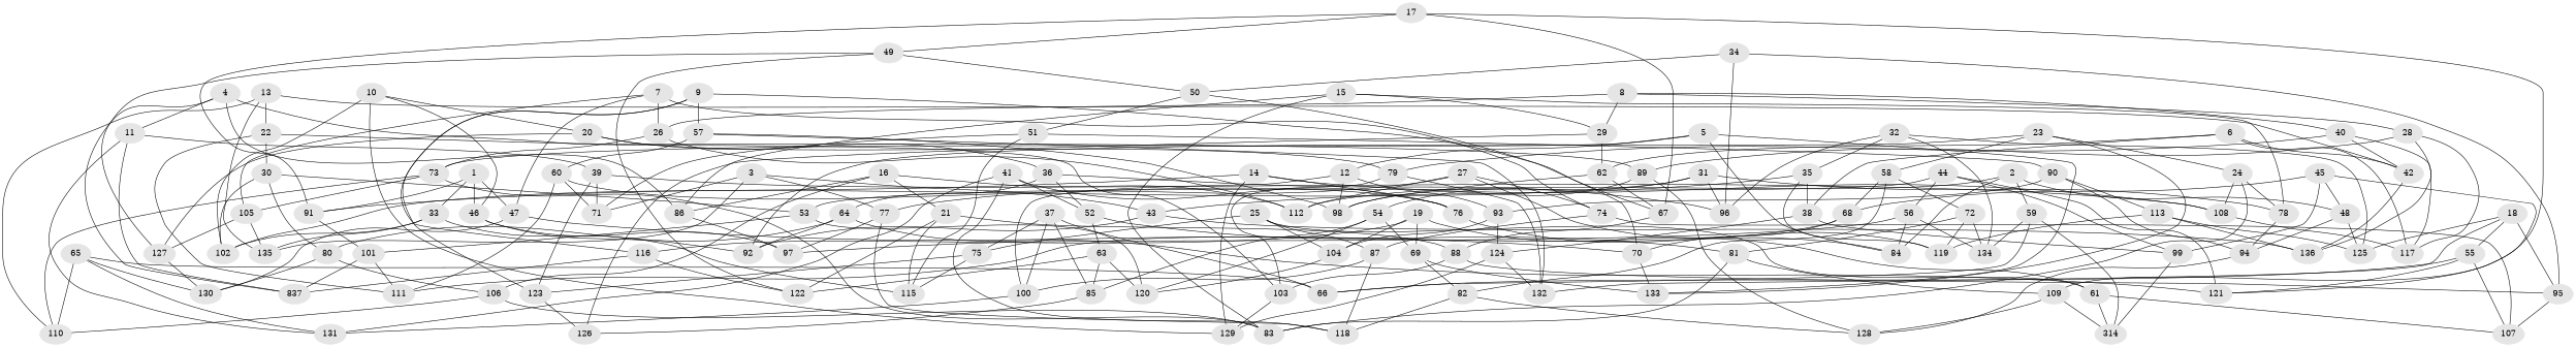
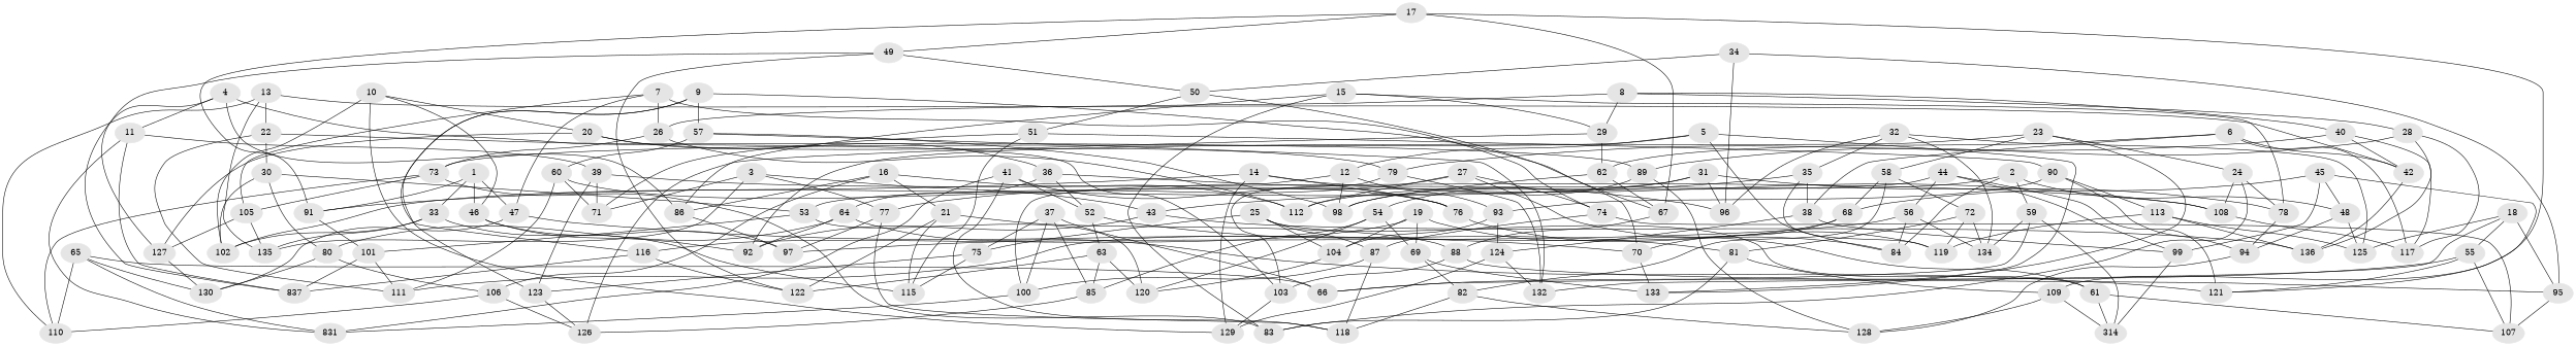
  graph {
    node [color=gray90 style=filled]
    1
    33
    46
    47
    91
    135
    102
    115
    92
    97
    70
    130
    101
    2
    48
    59
    84
    112
    125
    94
    134
    66
    n23 [label=314]
    3
    43
    71
    77
    136
    118
    4
    11
    86
    103
    n34 [label=837]
    39
-   131
+   131 [label=831]
    129
    5
    12
    73
    133
    93
    98
    100
    105
    110
    83
    6
    38
    42
    62
    117
    99
    124
    67
    7
    26
    74
    87
    107
    127
    8
    28
    29
    40
    89
    126
    79
    9
    57
    116
    123
    132
    60
    88
    122
    10
    20
    36
    108
    104
    13
    22
    30
    111
    14
    76
    15
    78
    16
    21
    106
    17
    49
    109
    50
    128
    18
    55
    95
    121
    19
    61
    69
    82
    120
    96
    52
    64
    53
    80
    23
    24
    58
    68
    72
    25
    75
    34
    27
    119
    31
    54
    85
    32
    35
    51
    63
    81
    37
    41
    44
    56
    45
    90
    113
    65
    1 -- 33
    1 -- 46
    1 -- 47
    1 -- 91
    33 -- 135
    33 -- 102
    33 -- 115
    46 -- 92
    46 -- 97
    47 -- 70
    47 -- 130
    91 -- 101
    70 -- 133
    101 -- n34
    101 -- 111
    2 -- 48
    2 -- 59
    2 -- 84
    2 -- 112
    48 -- 125
    48 -- 94
    59 -- 134
    59 -- 66
    59 -- n23
    94 -- 128
    3 -- 135
    3 -- 43
    3 -- 71
    3 -- 77
    43 -- 92
    43 -- 136
    77 -- 97
    77 -- 118
    4 -- 11
    4 -- 86
    4 -- 103
    4 -- n34
    11 -- n34
    11 -- 39
    11 -- 131
    86 -- 97
    103 -- 129
    39 -- 71
    39 -- 123
    39 -- 108
    5 -- 84
    5 -- 12
    5 -- 73
    5 -- 133
    12 -- 93
    12 -- 98
    12 -- 100
    73 -- 105
    73 -- 110
    73 -- 83
    93 -- 124
    93 -- 104
    100 -- 131
    105 -- 135
    105 -- 127
    6 -- 38
    6 -- 42
    6 -- 62
    6 -- 117
    38 -- 99
    38 -- 124
    42 -- 136
    62 -- 98
    62 -- 67
    99 -- n23
    124 -- 129
    124 -- 132
    67 -- 88
    7 -- 47
    7 -- 105
    7 -- 26
    7 -- 74
    26 -- 112
    26 -- 73
    74 -- 87
    74 -- 107
    87 -- 118
    87 -- 100
    127 -- 130
    8 -- 26
    8 -- 28
    8 -- 29
    8 -- 40
    28 -- 136
    28 -- 117
    28 -- 89
    29 -- 62
    29 -- 126
    40 -- 42
    40 -- 117
    40 -- 79
    89 -- 98
    89 -- 128
    79 -- 103
    79 -- 132
    9 -- 67
    9 -- 57
    9 -- 116
    9 -- 123
    57 -- 98
    57 -- 132
    57 -- 60
    116 -- n34
    116 -- 122
    123 -- 126
    60 -- 71
    60 -- 111
    60 -- 76
    88 -- 103
    88 -- 95
    10 -- 46
    10 -- 102
    10 -- 129
    10 -- 20
    20 -- 127
    20 -- 79
    20 -- 36
    36 -- 96
    36 -- 52
    36 -- 64
    108 -- 117
    104 -- 120
    13 -- 135
    13 -- 110
    13 -- 42
    13 -- 22
    22 -- 89
    22 -- 30
    22 -- 111
    30 -- 102
    30 -- 53
    30 -- 80
    14 -- 91
    14 -- 129
    14 -- 108
    14 -- 76
    76 -- 84
    15 -- 86
    15 -- 83
    15 -- 29
    15 -- 78
    78 -- 94
    16 -- 112
    16 -- 86
    16 -- 21
    16 -- 106
    21 -- 115
    21 -- 88
    21 -- 122
    106 -- 110
-   106 -- 83
+   106 -- 126
    17 -- 91
    17 -- 67
    17 -- 49
    17 -- 109
    49 -- 127
    49 -- 122
    49 -- 50
    109 -- n23
    109 -- 128
    50 -- 70
    50 -- 51
    18 -- 125
    18 -- 132
    18 -- 55
    18 -- 95
    55 -- 66
    55 -- 107
    55 -- 121
    95 -- 107
    19 -- 116
    19 -- 104
    19 -- 61
    19 -- 69
    61 -- n23
    61 -- 107
    69 -- 133
    69 -- 82
    82 -- 118
    82 -- 128
    52 -- 63
    52 -- 81
    64 -- 92
    64 -- 121
    64 -- 80
    53 -- 101
    53 -- 120
    80 -- 130
    80 -- 106
    23 -- 92
    23 -- 133
    23 -- 24
    23 -- 58
    24 -- 83
    24 -- 108
    24 -- 78
    58 -- 82
    58 -- 68
    58 -- 72
    68 -- 70
    68 -- 111
    72 -- 134
    72 -- 119
    72 -- 81
    25 -- 87
    25 -- 104
    25 -- 61
    25 -- 75
    75 -- 115
    75 -- 123
    34 -- 50
    34 -- 95
    34 -- 96
    27 -- 112
    27 -- 77
    27 -- 74
    27 -- 119
    31 -- 102
    31 -- 78
    31 -- 96
    31 -- 54
    54 -- 69
    54 -- 120
    54 -- 85
    85 -- 126
    32 -- 125
    32 -- 134
    32 -- 96
    32 -- 35
    35 -- 43
    35 -- 38
    35 -- 119
    51 -- 115
    51 -- 71
    51 -- 90
    63 -- 122
    63 -- 120
    63 -- 85
    81 -- 83
    81 -- 109
    37 -- 66
    37 -- 100
    37 -- 75
    37 -- 85
    41 -- 118
    41 -- 131
    41 -- 76
    41 -- 52
    44 -- 99
    44 -- 121
    44 -- 53
    44 -- 56
    56 -- 97
    56 -- 84
    56 -- 134
    45 -- 48
    45 -- 99
    45 -- 121
    45 -- 68
    90 -- 94
    90 -- 93
    90 -- 113
    113 -- 125
    113 -- 136
    113 -- 119
    65 -- 130
    65 -- 66
    65 -- 131
    65 -- 110
  }
